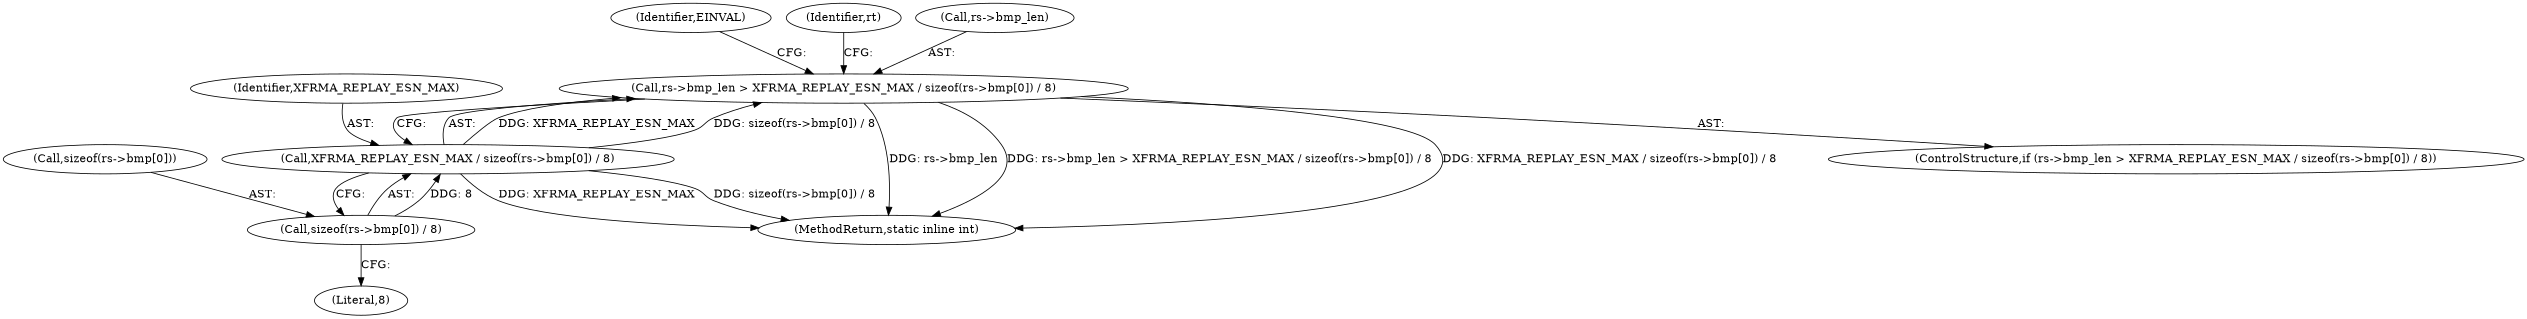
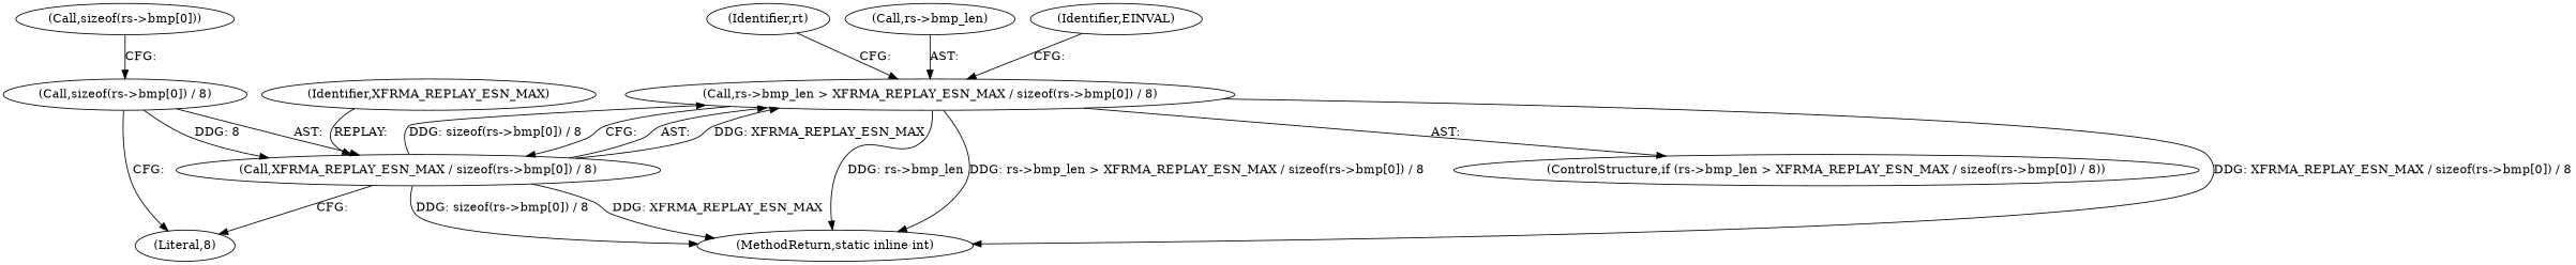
  digraph {
    n1 [label="(Call,rs->bmp_len > XFRMA_REPLAY_ESN_MAX / sizeof(rs->bmp[0]) / 8)"]
    n2 [label="(Call,XFRMA_REPLAY_ESN_MAX / sizeof(rs->bmp[0]) / 8)"]
    n3 [label="(MethodReturn,static inline int)"]
    n4 [label="(ControlStructure,if (rs->bmp_len > XFRMA_REPLAY_ESN_MAX / sizeof(rs->bmp[0]) / 8))"]
    n5 [label="(Call,sizeof(rs->bmp[0]) / 8)"]
    n6 [label="(Literal,8)"]
    n7 [label="(Identifier,XFRMA_REPLAY_ESN_MAX)"]
    n8 [label="(Identifier,EINVAL)"]
    n9 [label="(Identifier,rt)"]
    n10 [label="(Call,sizeof(rs->bmp[0]))"]
    n11 [label="(Call,rs->bmp_len)"]
    n1 -> n2 [label="CFG: "]
    n1 -> n3 [label="DDG: rs->bmp_len"]
    n1 -> n3 [label="DDG: rs->bmp_len > XFRMA_REPLAY_ESN_MAX / sizeof(rs->bmp[0]) / 8"]
    n1 -> n3 [label="DDG: XFRMA_REPLAY_ESN_MAX / sizeof(rs->bmp[0]) / 8"]
    n1 -> n4 [label="AST: "]
    n2 -> n1 [label="AST: "]
    n2 -> n1 [label="DDG: XFRMA_REPLAY_ESN_MAX"]
    n2 -> n1 [label="DDG: sizeof(rs->bmp[0]) / 8"]
    n2 -> n3 [label="DDG: XFRMA_REPLAY_ESN_MAX"]
    n2 -> n3 [label="DDG: sizeof(rs->bmp[0]) / 8"]
-   n2 -> n5 [label="CFG: "]
+   n2 -> n6 [label="CFG: "]
    n5 -> n2 [label="AST: "]
    n5 -> n2 [label="DDG: 8"]
    n5 -> n6 [label="CFG: "]
-   n7 -> n2 [label="AST: "]
+   n7 -> n2 [label="REPLAY: "]
    n8 -> n1 [label="CFG: "]
    n9 -> n1 [label="CFG: "]
-   n10 -> n5 [label="AST: "]
+   n10 -> n5 [label="CFG: "]
    n11 -> n1 [label="AST: "]
  }
